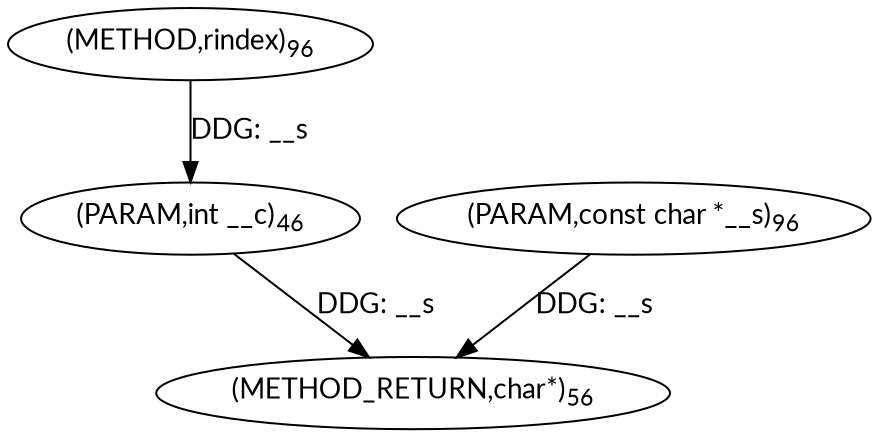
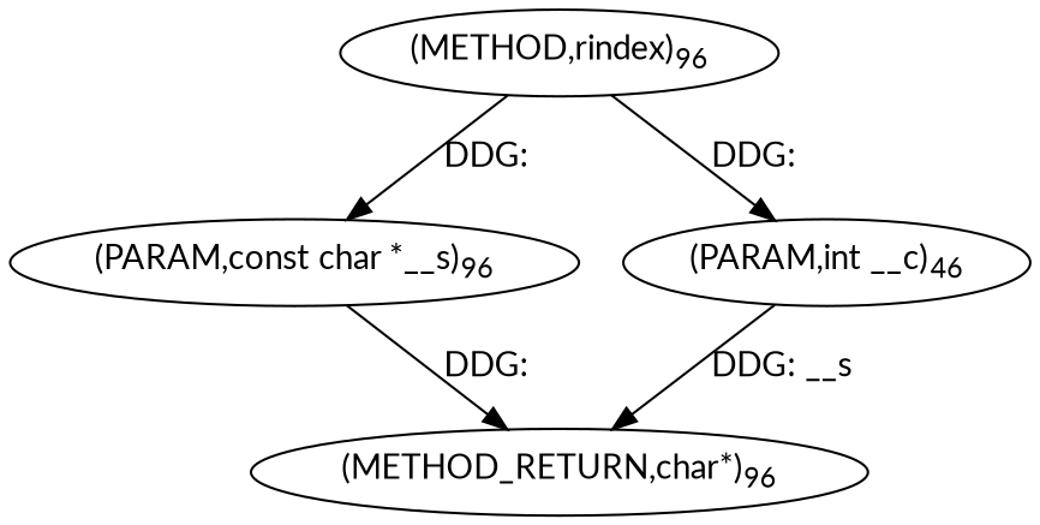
  digraph {
    fontname=Lato
    node [fontname=Lato]
    edge [fontname=Lato]
    n1 [label=<(METHOD,rindex)<SUB>96</SUB>>]
    n2 [label=<(PARAM,const char *__s)<SUB>96</SUB>>]
    n3 [label=<(PARAM,int __c)<SUB>46</SUB>>]
-   n4 [label=<(METHOD_RETURN,char*)<SUB>56</SUB>>]
-   n1 -> n3 [label="DDG: __s"]
-   n2 -> n4 [label="DDG: __s"]
+   n4 [label=<(METHOD_RETURN,char*)<SUB>96</SUB>>]
+   n1 -> n2 [label="DDG: "]
+   n1 -> n3 [label="DDG: "]
+   n2 -> n4 [label="DDG: "]
    n3 -> n4 [label="DDG: __s"]
  }
